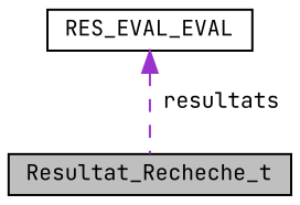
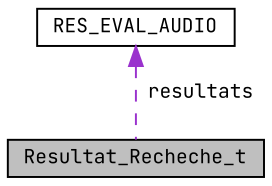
  digraph {
    fontname="JetBrains Mono"
    node [color=black fontname="JetBrains Mono" fontsize=10 shape=record style=filled]
    n1 [fillcolor=grey75 fontcolor=black height=0.2 label=Resultat_Recheche_t width=0.4]
-   n2 [fillcolor=white height=0.2 label=RES_EVAL_EVAL width=0.4]
+   n2 [fillcolor=white height=0.2 label=RES_EVAL_AUDIO width=0.4]
    n2 -> n1 [color=darkorchid3 dir=back fontname="JetBrains Mono" fontsize=10 label=" resultats" labelfontname=Helvetica labelfontsize=10 style=dashed]
  }
